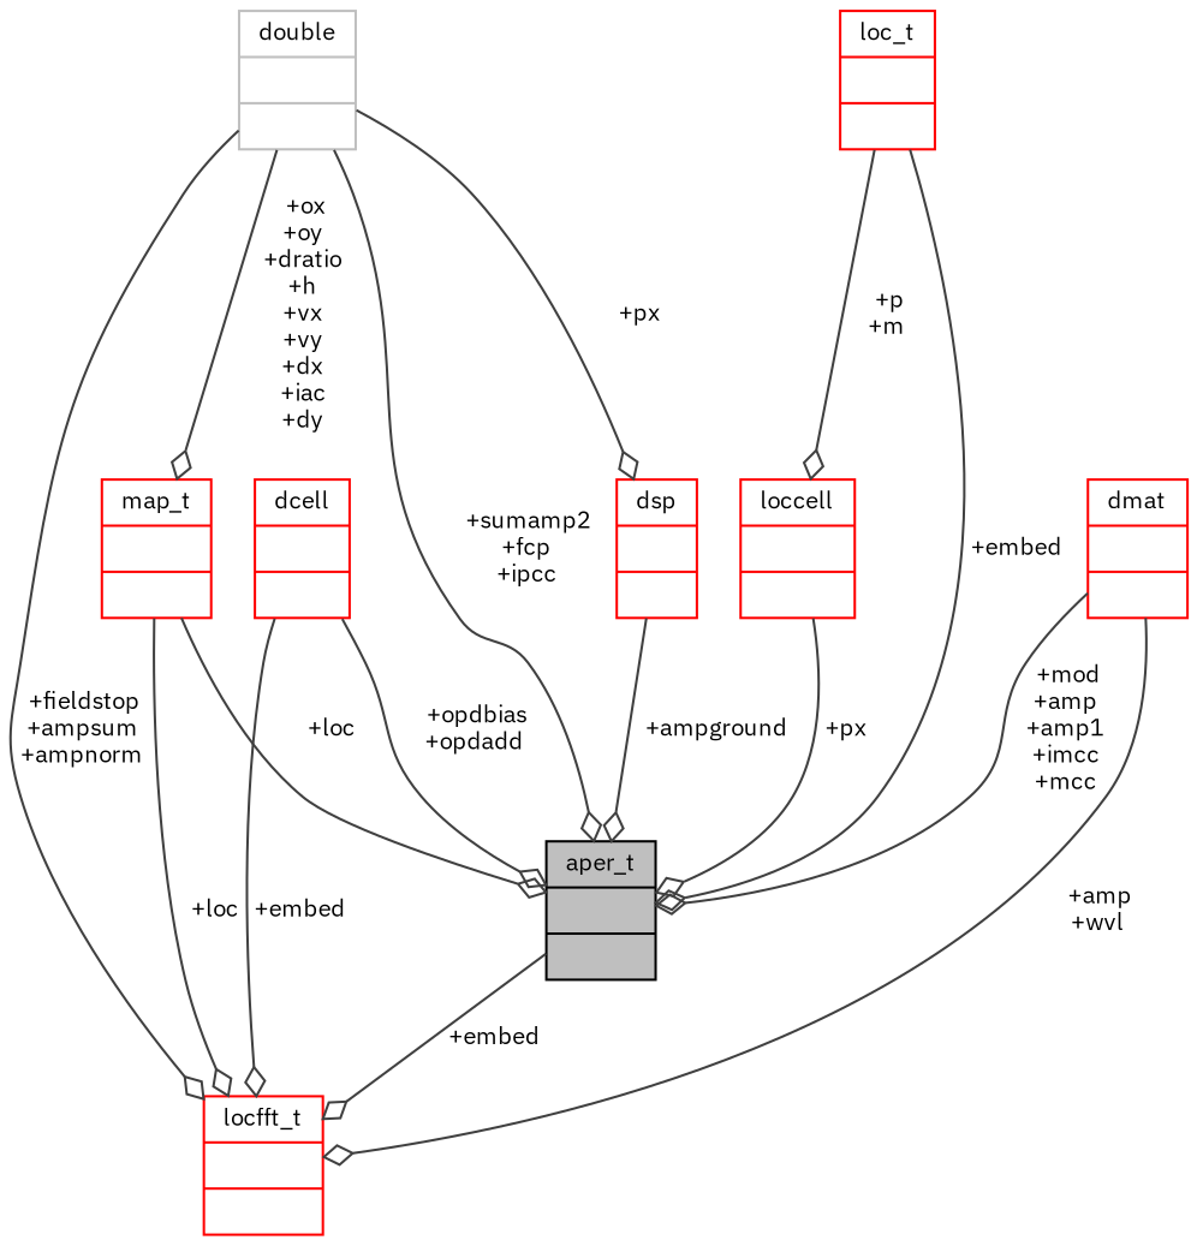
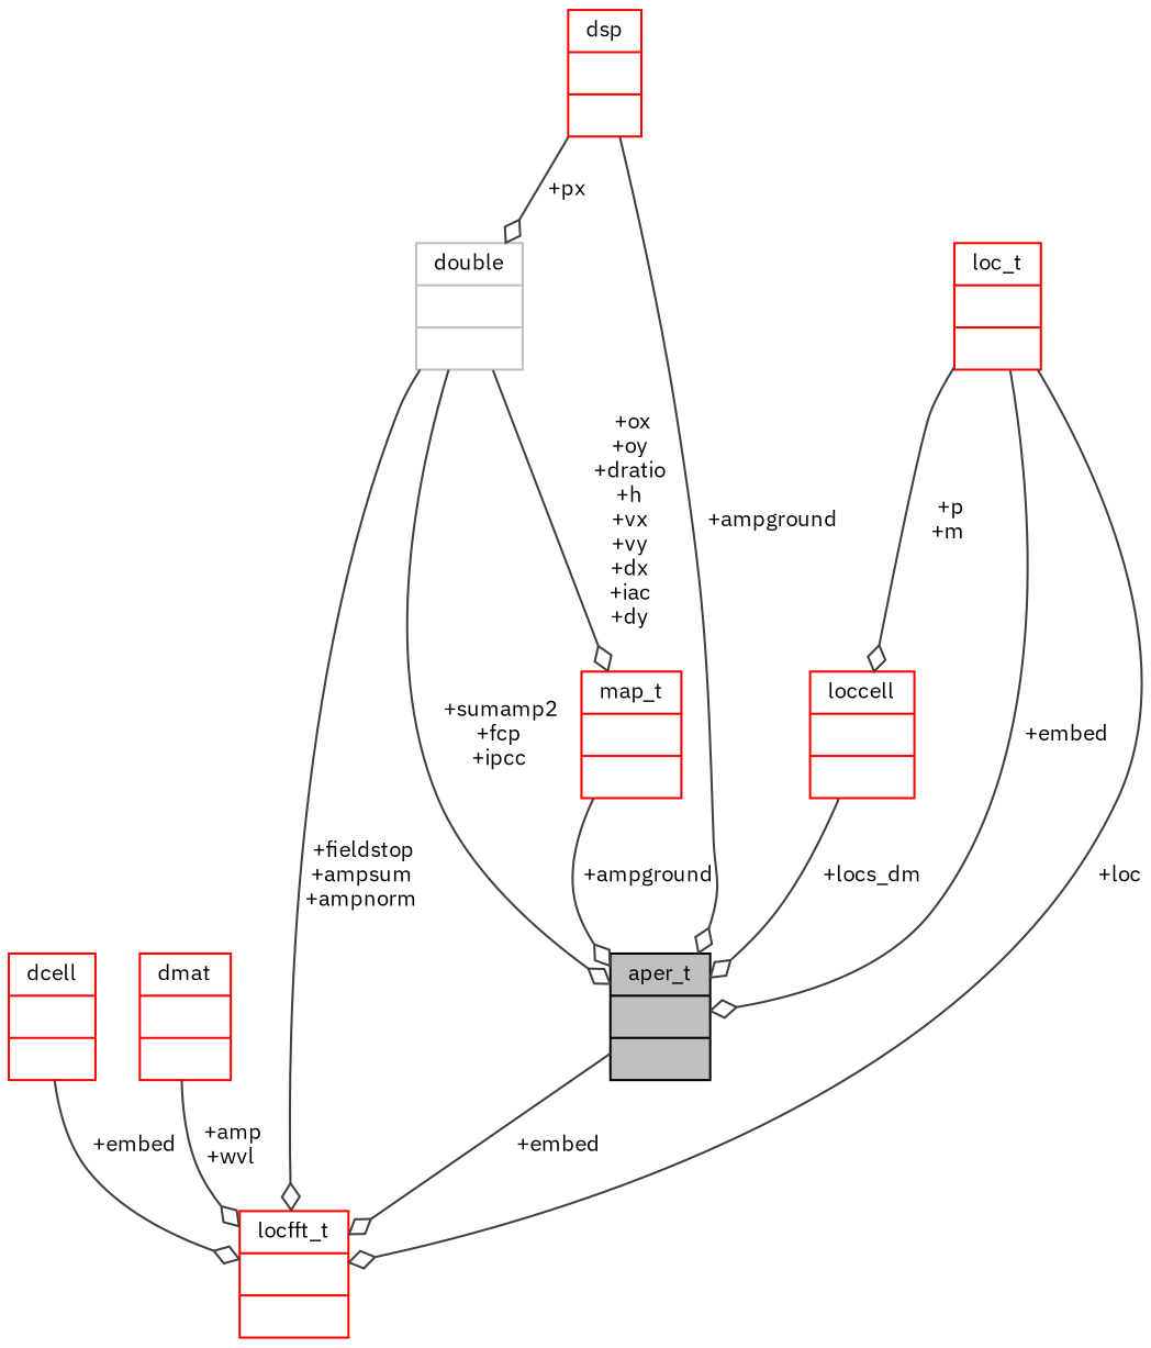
  digraph {
    fontname="IBM Plex Sans"
    node [color=red fontname="IBM Plex Sans" fontsize=10 shape=record]
    edge [arrowhead=odiamond color=grey25 fontname="IBM Plex Sans" fontsize=10 labelfontname=Helvetica labelfontsize=10 style=solid]
    n1 [color=black fillcolor=grey75 fontcolor=black height=0.2 label="{aper_t\n||}" style=filled width=0.4]
    n2 [height=0.2 label="{locfft_t\n||}" width=0.4]
    n3 [height=0.2 label="{dcell\n||}" width=0.4]
    n4 [height=0.2 label="{dmat\n||}" width=0.4]
    n5 [color=grey75 height=0.2 label="{double\n||}" width=0.4]
    n6 [height=0.2 label="{map_t\n||}" width=0.4]
    n7 [height=0.2 label="{dsp\n||}" width=0.4]
    n8 [height=0.2 label="{loccell\n||}" width=0.4]
    n9 [height=0.2 label="{loc_t\n||}" width=0.4]
    n1 -> n2 [label=" +embed"]
-   n3 -> n1 [label=" +opdbias\n+opdadd"]
    n3 -> n2 [label=" +embed"]
-   n4 -> n1 [label=" +mod\n+amp\n+amp1\n+imcc\n+mcc"]
    n4 -> n2 [label=" +amp\n+wvl"]
    n5 -> n1 [label=" +sumamp2\n+fcp\n+ipcc"]
    n5 -> n2 [label=" +fieldstop\n+ampsum\n+ampnorm"]
    n5 -> n6 [label=" +ox\n+oy\n+dratio\n+h\n+vx\n+vy\n+dx\n+iac\n+dy"]
-   n5 -> n7 [label=" +px"]
-   n6 -> n1 [label=" +loc"]
+   n7 -> n5 [label=" +px"]
+   n6 -> n1 [label=" +ampground"]
    n7 -> n1 [label=" +ampground"]
-   n8 -> n1 [label=" +px"]
+   n8 -> n1 [label=" +locs_dm"]
    n9 -> n1 [label=" +embed"]
-   n6 -> n2 [label=" +loc"]
+   n9 -> n2 [label=" +loc"]
    n9 -> n8 [label=" +p\n+m"]
  }
